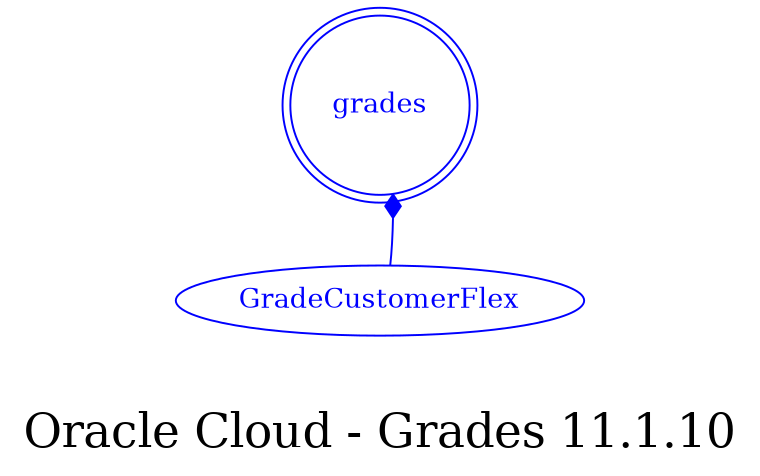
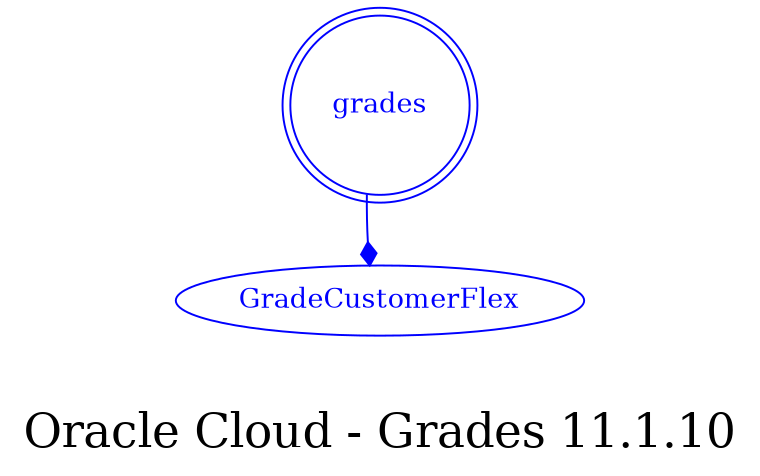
  digraph {
    fontsize=24
    label="Oracle Cloud - Grades 11.1.10"
    splines=true
    node [color=blue fontcolor=blue]
    grades [shape=doublecircle]
    GradeCustomerFlex [shape=ellipse]
-   GradeCustomerFlex -> grades [arrowhead=diamond arrowtail=none color=blue fontcolor=blue]
+   grades -> GradeCustomerFlex [arrowhead=diamond arrowtail=none color=blue fontcolor=blue]
  }
